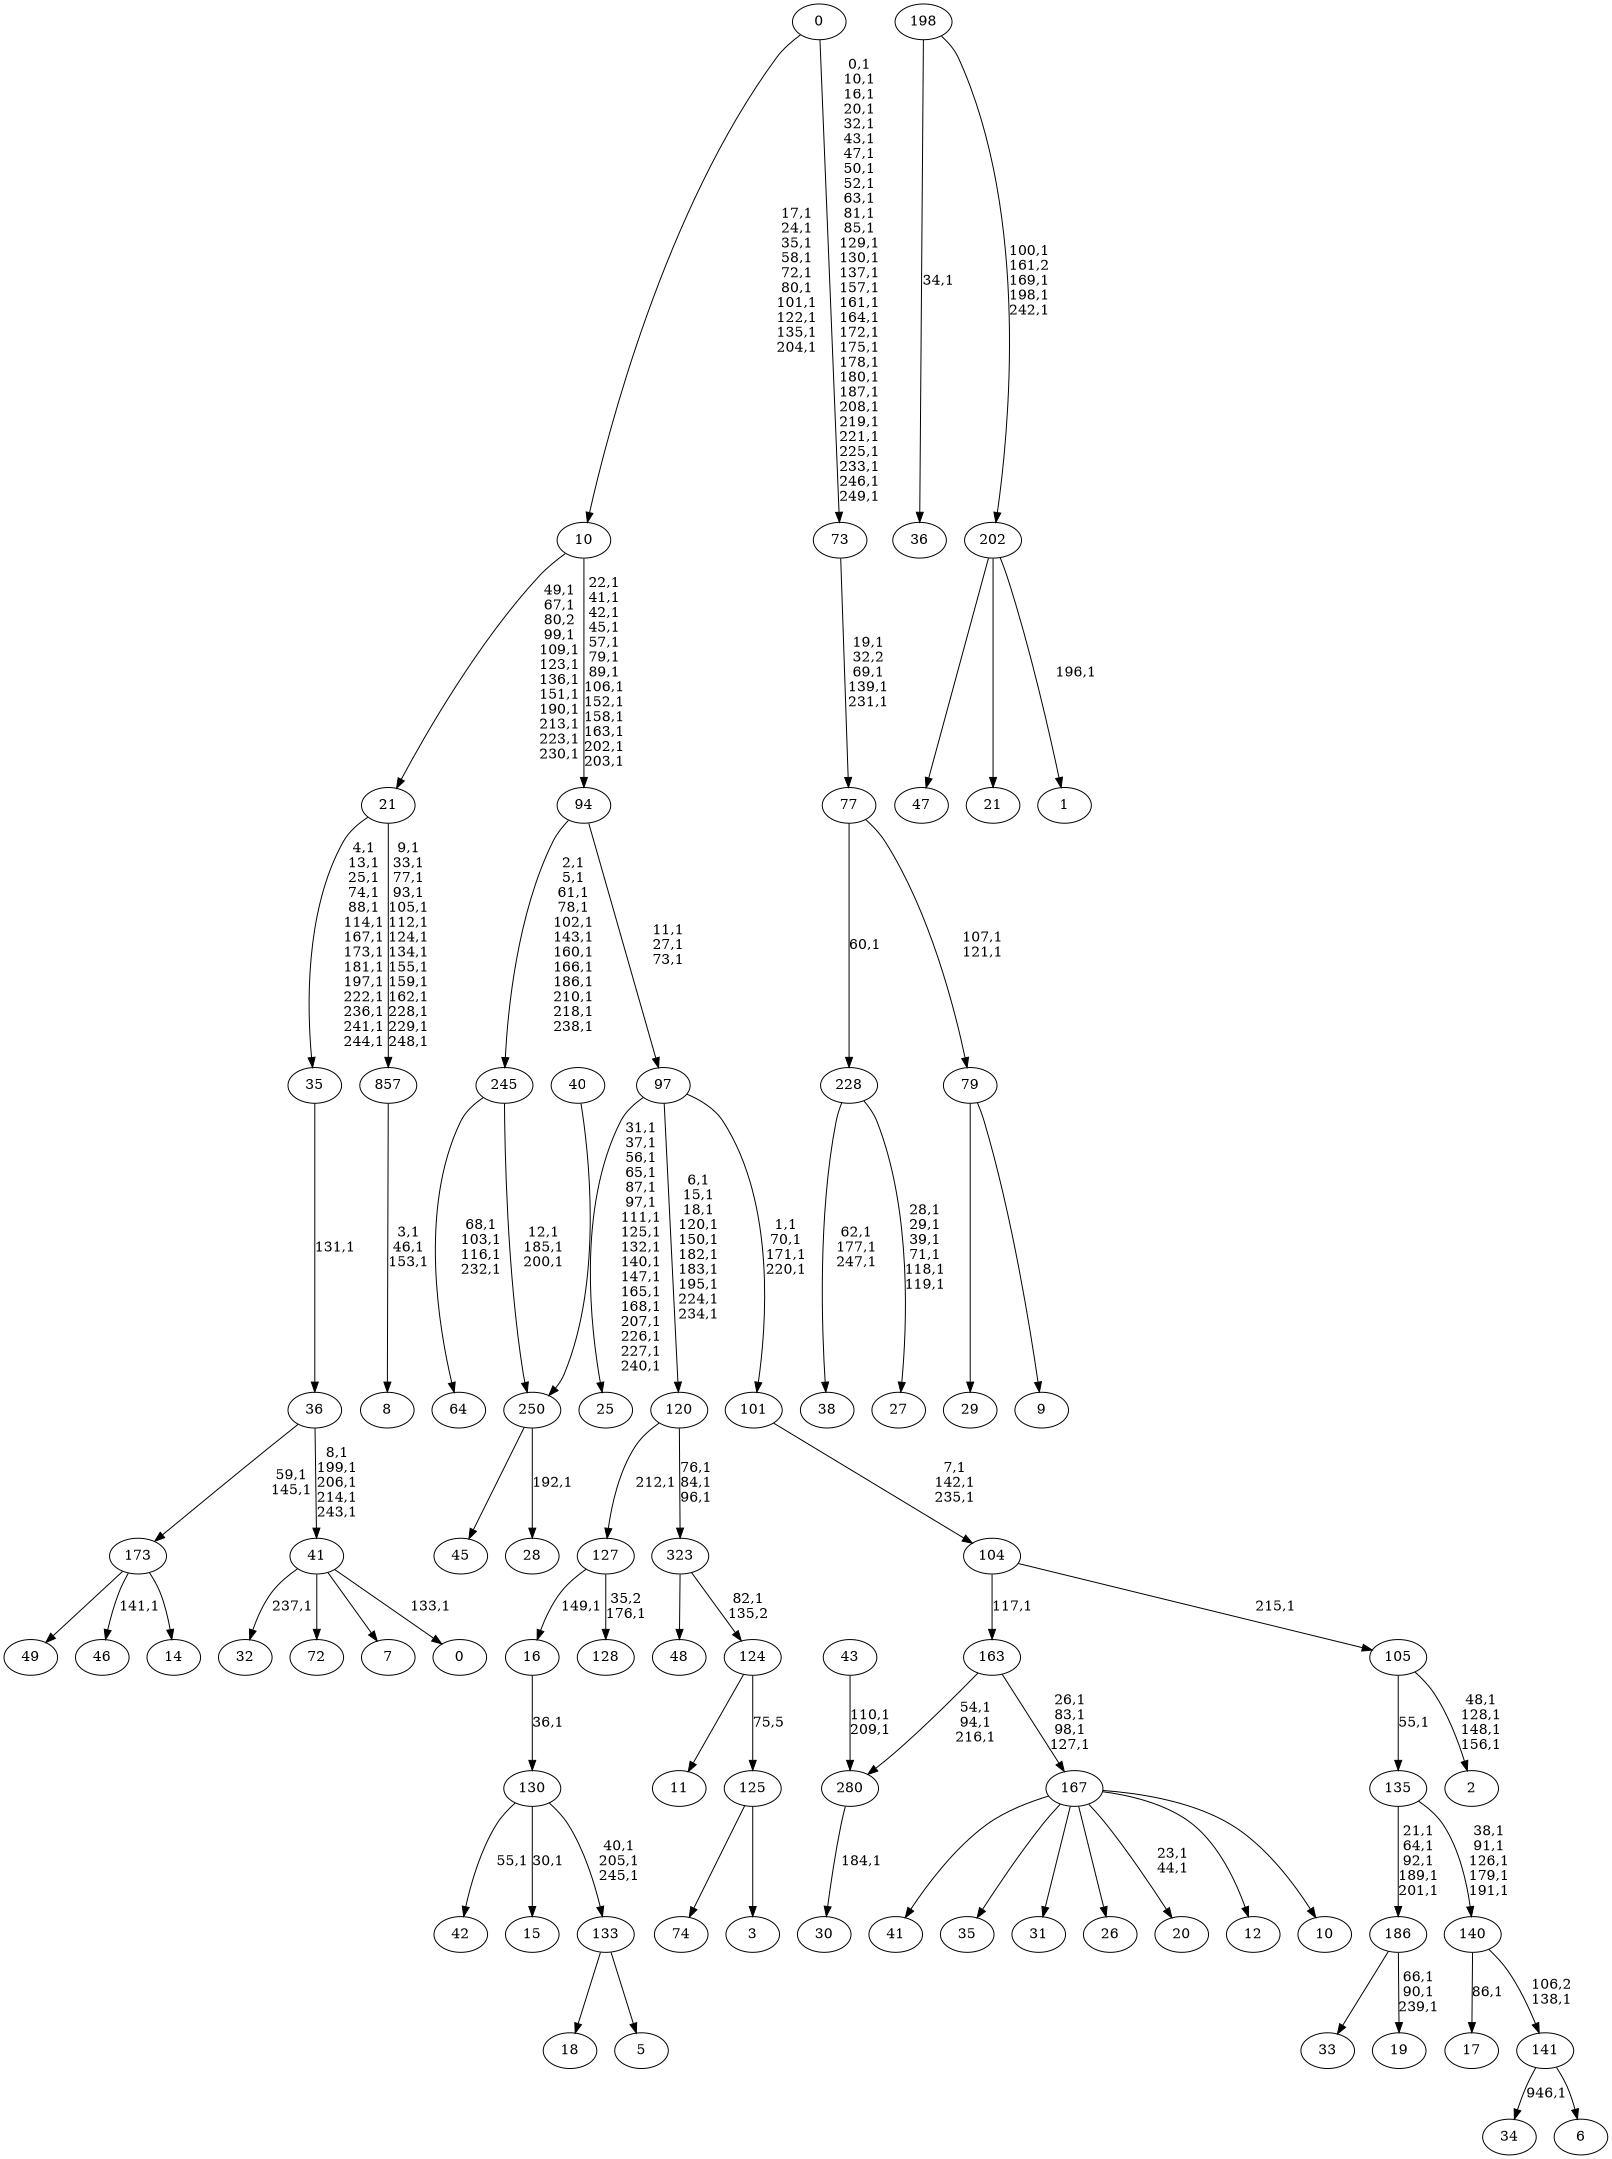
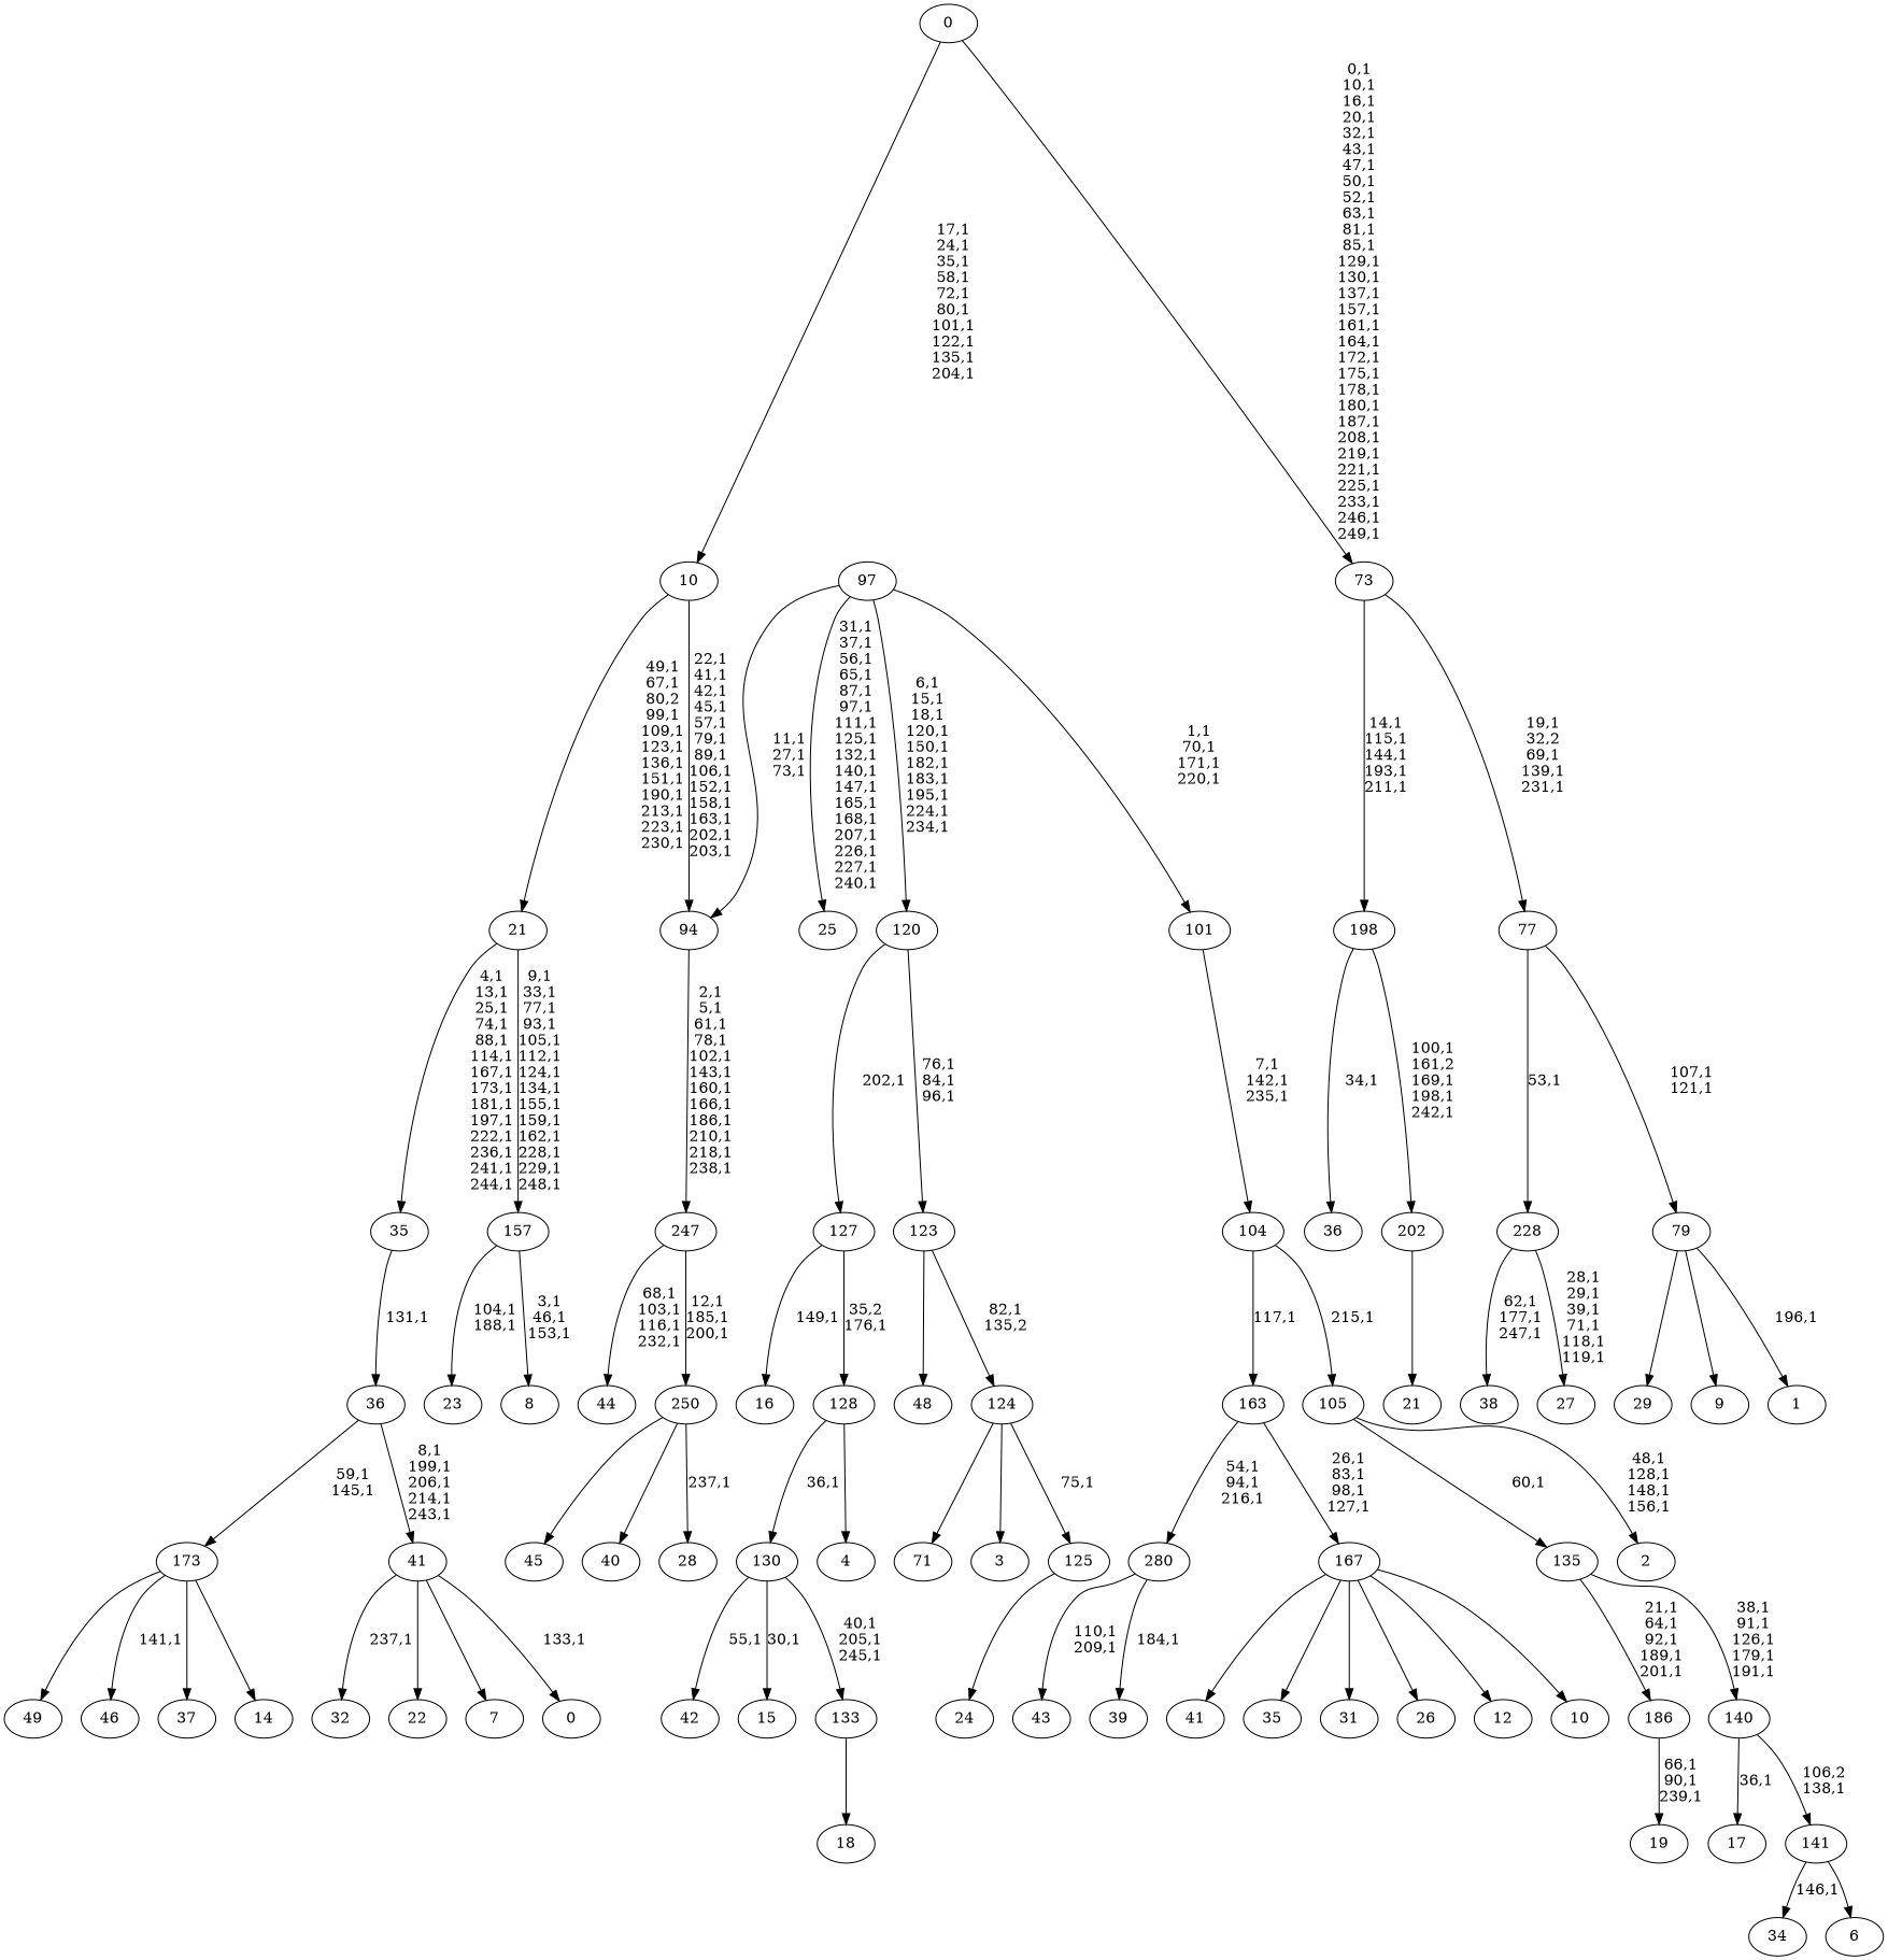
  digraph {
    n1 [label=49]
    n2 [label=48]
-   n3 [label=47]
    n4 [label=46]
    n5 [label=45]
-   n6 [label=64]
+   n6 [label=44]
    n7 [label=43]
    n8 [label=42]
    n9 [label=41]
    n10 [label=40]
-   n11 [label=30]
+   n11 [label=39]
    280
    n13 [label=38]
+   n14 [label=37]
    n15 [label=36]
    n16 [label=35]
    n17 [label=34]
-   n18 [label=33]
    n19 [label=32]
    n20 [label=31]
    n21 [label=29]
    n22 [label=28]
    250
-   247 [label=245]
+   247
    n25 [label=27]
    228
    n27 [label=26]
    n28 [label=25]
-   n29 [label=74]
-   n31 [label=72]
+   n29 [label=24]
+   n30 [label=23]
+   n31 [label=22]
    n32 [label=21]
    202
    198
-   n35 [label=20]
    n36 [label=19]
    186
    n38 [label=18]
    n39 [label=17]
    n40 [label=16]
    n41 [label=15]
    n42 [label=14]
    173
    n44 [label=12]
-   n45 [label=11]
+   n45 [label=71]
    n46 [label=10]
    167
    163
    n49 [label=9]
    n50 [label=8]
-   157 [label=857]
+   157
    n52 [label=7]
    n53 [label=6]
    141
    140
    135
-   n57 [label=5]
    133
    130
+   n60 [label=4]
    128
    127
    n63 [label=3]
    125
    124
-   123 [label=323]
+   123
    120
    n68 [label=2]
    105
    104
    101
    97
    94
    n74 [label=1]
    79
    77
    73
    n78 [label=0]
    41
    36
    35
    21
    10
    0
-   n7 -> 280 [label="110,1\n209,1"]
+   280 -> n7 [label="110,1\n209,1"]
    280 -> n11 [label="184,1"]
    250 -> n5
-   n10 -> 250
-   250 -> n22 [label="192,1"]
+   250 -> n10
+   250 -> n22 [label="237,1"]
    247 -> n6 [label="68,1\n103,1\n116,1\n232,1"]
    247 -> 250 [label="12,1\n185,1\n200,1"]
    228 -> n13 [label="62,1\n177,1\n247,1"]
    228 -> n25 [label="28,1\n29,1\n39,1\n71,1\n118,1\n119,1"]
-   202 -> n3
    202 -> n32
    198 -> n15 [label="34,1"]
    198 -> 202 [label="100,1\n161,2\n169,1\n198,1\n242,1"]
-   186 -> n18
    186 -> n36 [label="66,1\n90,1\n239,1"]
    173 -> n1
    173 -> n4 [label="141,1"]
+   173 -> n14
    173 -> n42
    167 -> n9
    167 -> n16
    167 -> n20
    167 -> n27
-   167 -> n35 [label="23,1\n44,1"]
    167 -> n44
    167 -> n46
    163 -> 280 [label="54,1\n94,1\n216,1"]
    163 -> 167 [label="26,1\n83,1\n98,1\n127,1"]
+   157 -> n30 [label="104,1\n188,1"]
    157 -> n50 [label="3,1\n46,1\n153,1"]
-   141 -> n17 [label="946,1"]
+   141 -> n17 [label="146,1"]
    141 -> n53
-   140 -> n39 [label="86,1"]
+   140 -> n39 [label="36,1"]
    140 -> 141 [label="106,2\n138,1"]
    135 -> 186 [label="21,1\n64,1\n92,1\n189,1\n201,1"]
    135 -> 140 [label="38,1\n91,1\n126,1\n179,1\n191,1"]
    133 -> n38
-   133 -> n57
    130 -> n8 [label="55,1"]
    130 -> n41 [label="30,1"]
    130 -> 133 [label="40,1\n205,1\n245,1"]
-   n40 -> 130 [label="36,1"]
+   128 -> 130 [label="36,1"]
+   128 -> n60
    127 -> n40 [label="149,1"]
    127 -> 128 [label="35,2\n176,1"]
    125 -> n29
-   125 -> n63
+   124 -> n63
    124 -> n45
-   124 -> 125 [label="75,5"]
+   124 -> 125 [label="75,1"]
    123 -> n2
    123 -> 124 [label="82,1\n135,2"]
-   120 -> 127 [label="212,1"]
+   120 -> 127 [label="202,1"]
    120 -> 123 [label="76,1\n84,1\n96,1"]
-   105 -> 135 [label="55,1"]
+   105 -> 135 [label="60,1"]
    105 -> n68 [label="48,1\n128,1\n148,1\n156,1"]
    104 -> 163 [label="117,1"]
    104 -> 105 [label="215,1"]
    101 -> 104 [label="7,1\n142,1\n235,1"]
    97 -> n28 [label="31,1\n37,1\n56,1\n65,1\n87,1\n97,1\n111,1\n125,1\n132,1\n140,1\n147,1\n165,1\n168,1\n207,1\n226,1\n227,1\n240,1"]
    97 -> 120 [label="6,1\n15,1\n18,1\n120,1\n150,1\n182,1\n183,1\n195,1\n224,1\n234,1"]
    97 -> 101 [label="1,1\n70,1\n171,1\n220,1"]
    94 -> 247 [label="2,1\n5,1\n61,1\n78,1\n102,1\n143,1\n160,1\n166,1\n186,1\n210,1\n218,1\n238,1"]
-   94 -> 97 [label="11,1\n27,1\n73,1"]
+   97 -> 94 [label="11,1\n27,1\n73,1"]
    79 -> n21
    79 -> n49
-   202 -> n74 [label="196,1"]
-   77 -> 228 [label="60,1"]
+   79 -> n74 [label="196,1"]
+   77 -> 228 [label="53,1"]
    77 -> 79 [label="107,1\n121,1"]
+   73 -> 198 [label="14,1\n115,1\n144,1\n193,1\n211,1"]
    73 -> 77 [label="19,1\n32,2\n69,1\n139,1\n231,1"]
    41 -> n19 [label="237,1"]
    41 -> n31
    41 -> n52
    41 -> n78 [label="133,1"]
    36 -> 173 [label="59,1\n145,1"]
    36 -> 41 [label="8,1\n199,1\n206,1\n214,1\n243,1"]
    35 -> 36 [label="131,1"]
    21 -> 157 [label="9,1\n33,1\n77,1\n93,1\n105,1\n112,1\n124,1\n134,1\n155,1\n159,1\n162,1\n228,1\n229,1\n248,1"]
    21 -> 35 [label="4,1\n13,1\n25,1\n74,1\n88,1\n114,1\n167,1\n173,1\n181,1\n197,1\n222,1\n236,1\n241,1\n244,1"]
    10 -> 94 [label="22,1\n41,1\n42,1\n45,1\n57,1\n79,1\n89,1\n106,1\n152,1\n158,1\n163,1\n202,1\n203,1"]
    10 -> 21 [label="49,1\n67,1\n80,2\n99,1\n109,1\n123,1\n136,1\n151,1\n190,1\n213,1\n223,1\n230,1"]
    0 -> 73 [label="0,1\n10,1\n16,1\n20,1\n32,1\n43,1\n47,1\n50,1\n52,1\n63,1\n81,1\n85,1\n129,1\n130,1\n137,1\n157,1\n161,1\n164,1\n172,1\n175,1\n178,1\n180,1\n187,1\n208,1\n219,1\n221,1\n225,1\n233,1\n246,1\n249,1"]
    0 -> 10 [label="17,1\n24,1\n35,1\n58,1\n72,1\n80,1\n101,1\n122,1\n135,1\n204,1"]
  }
